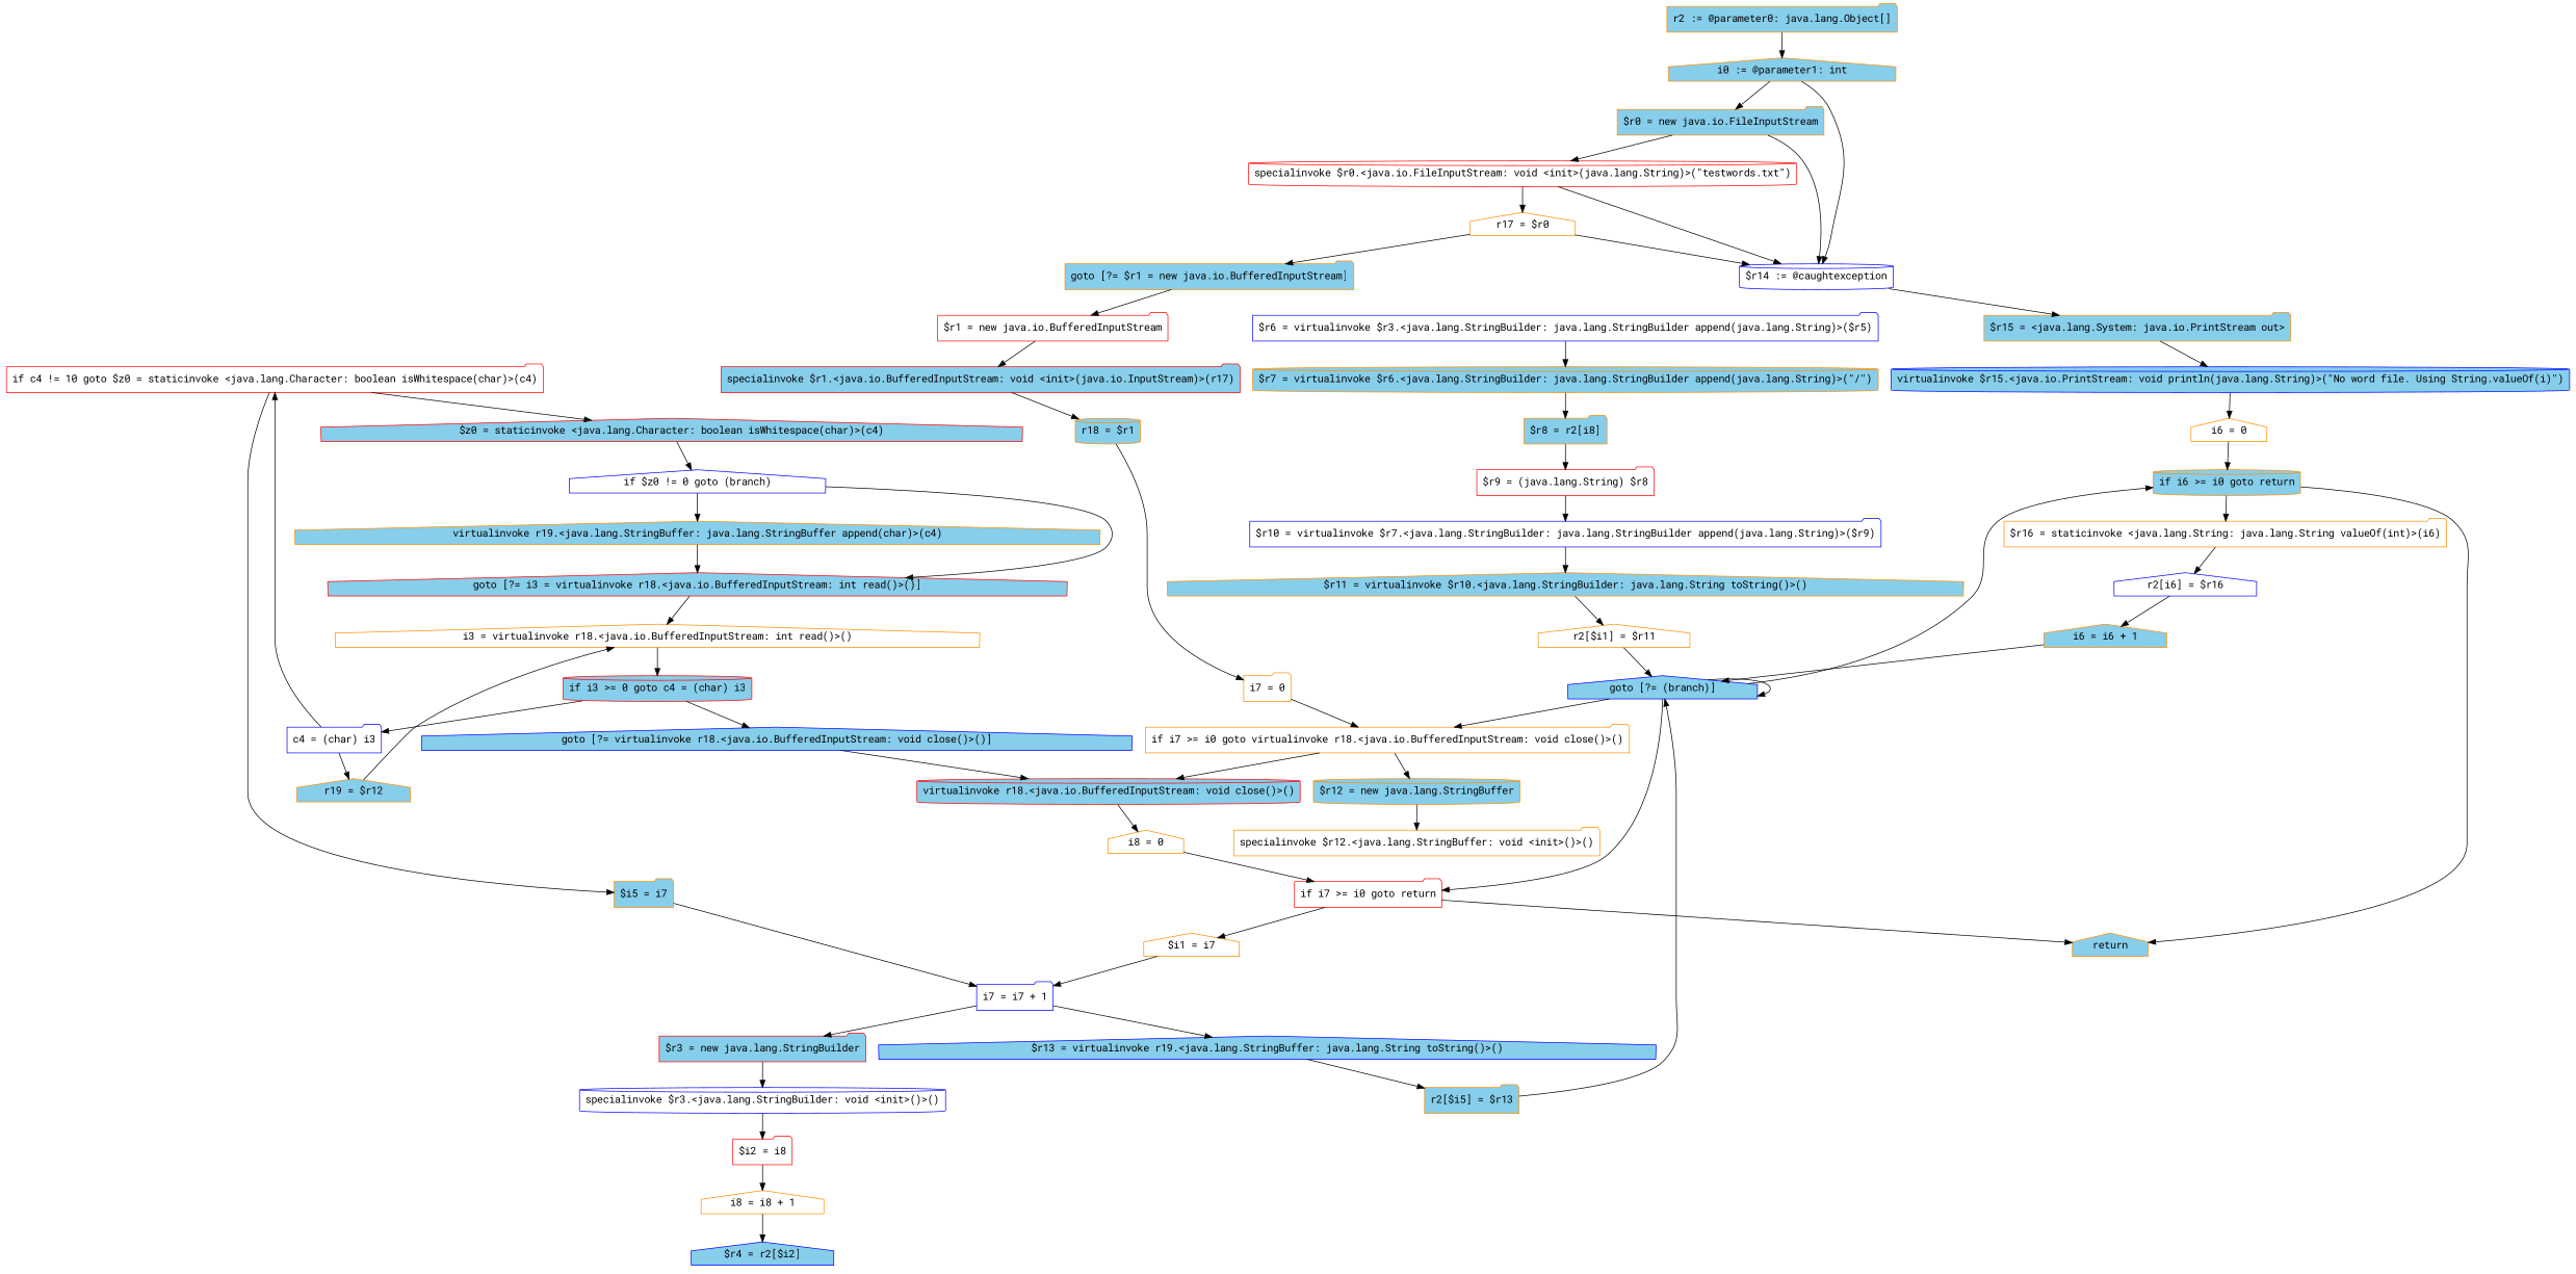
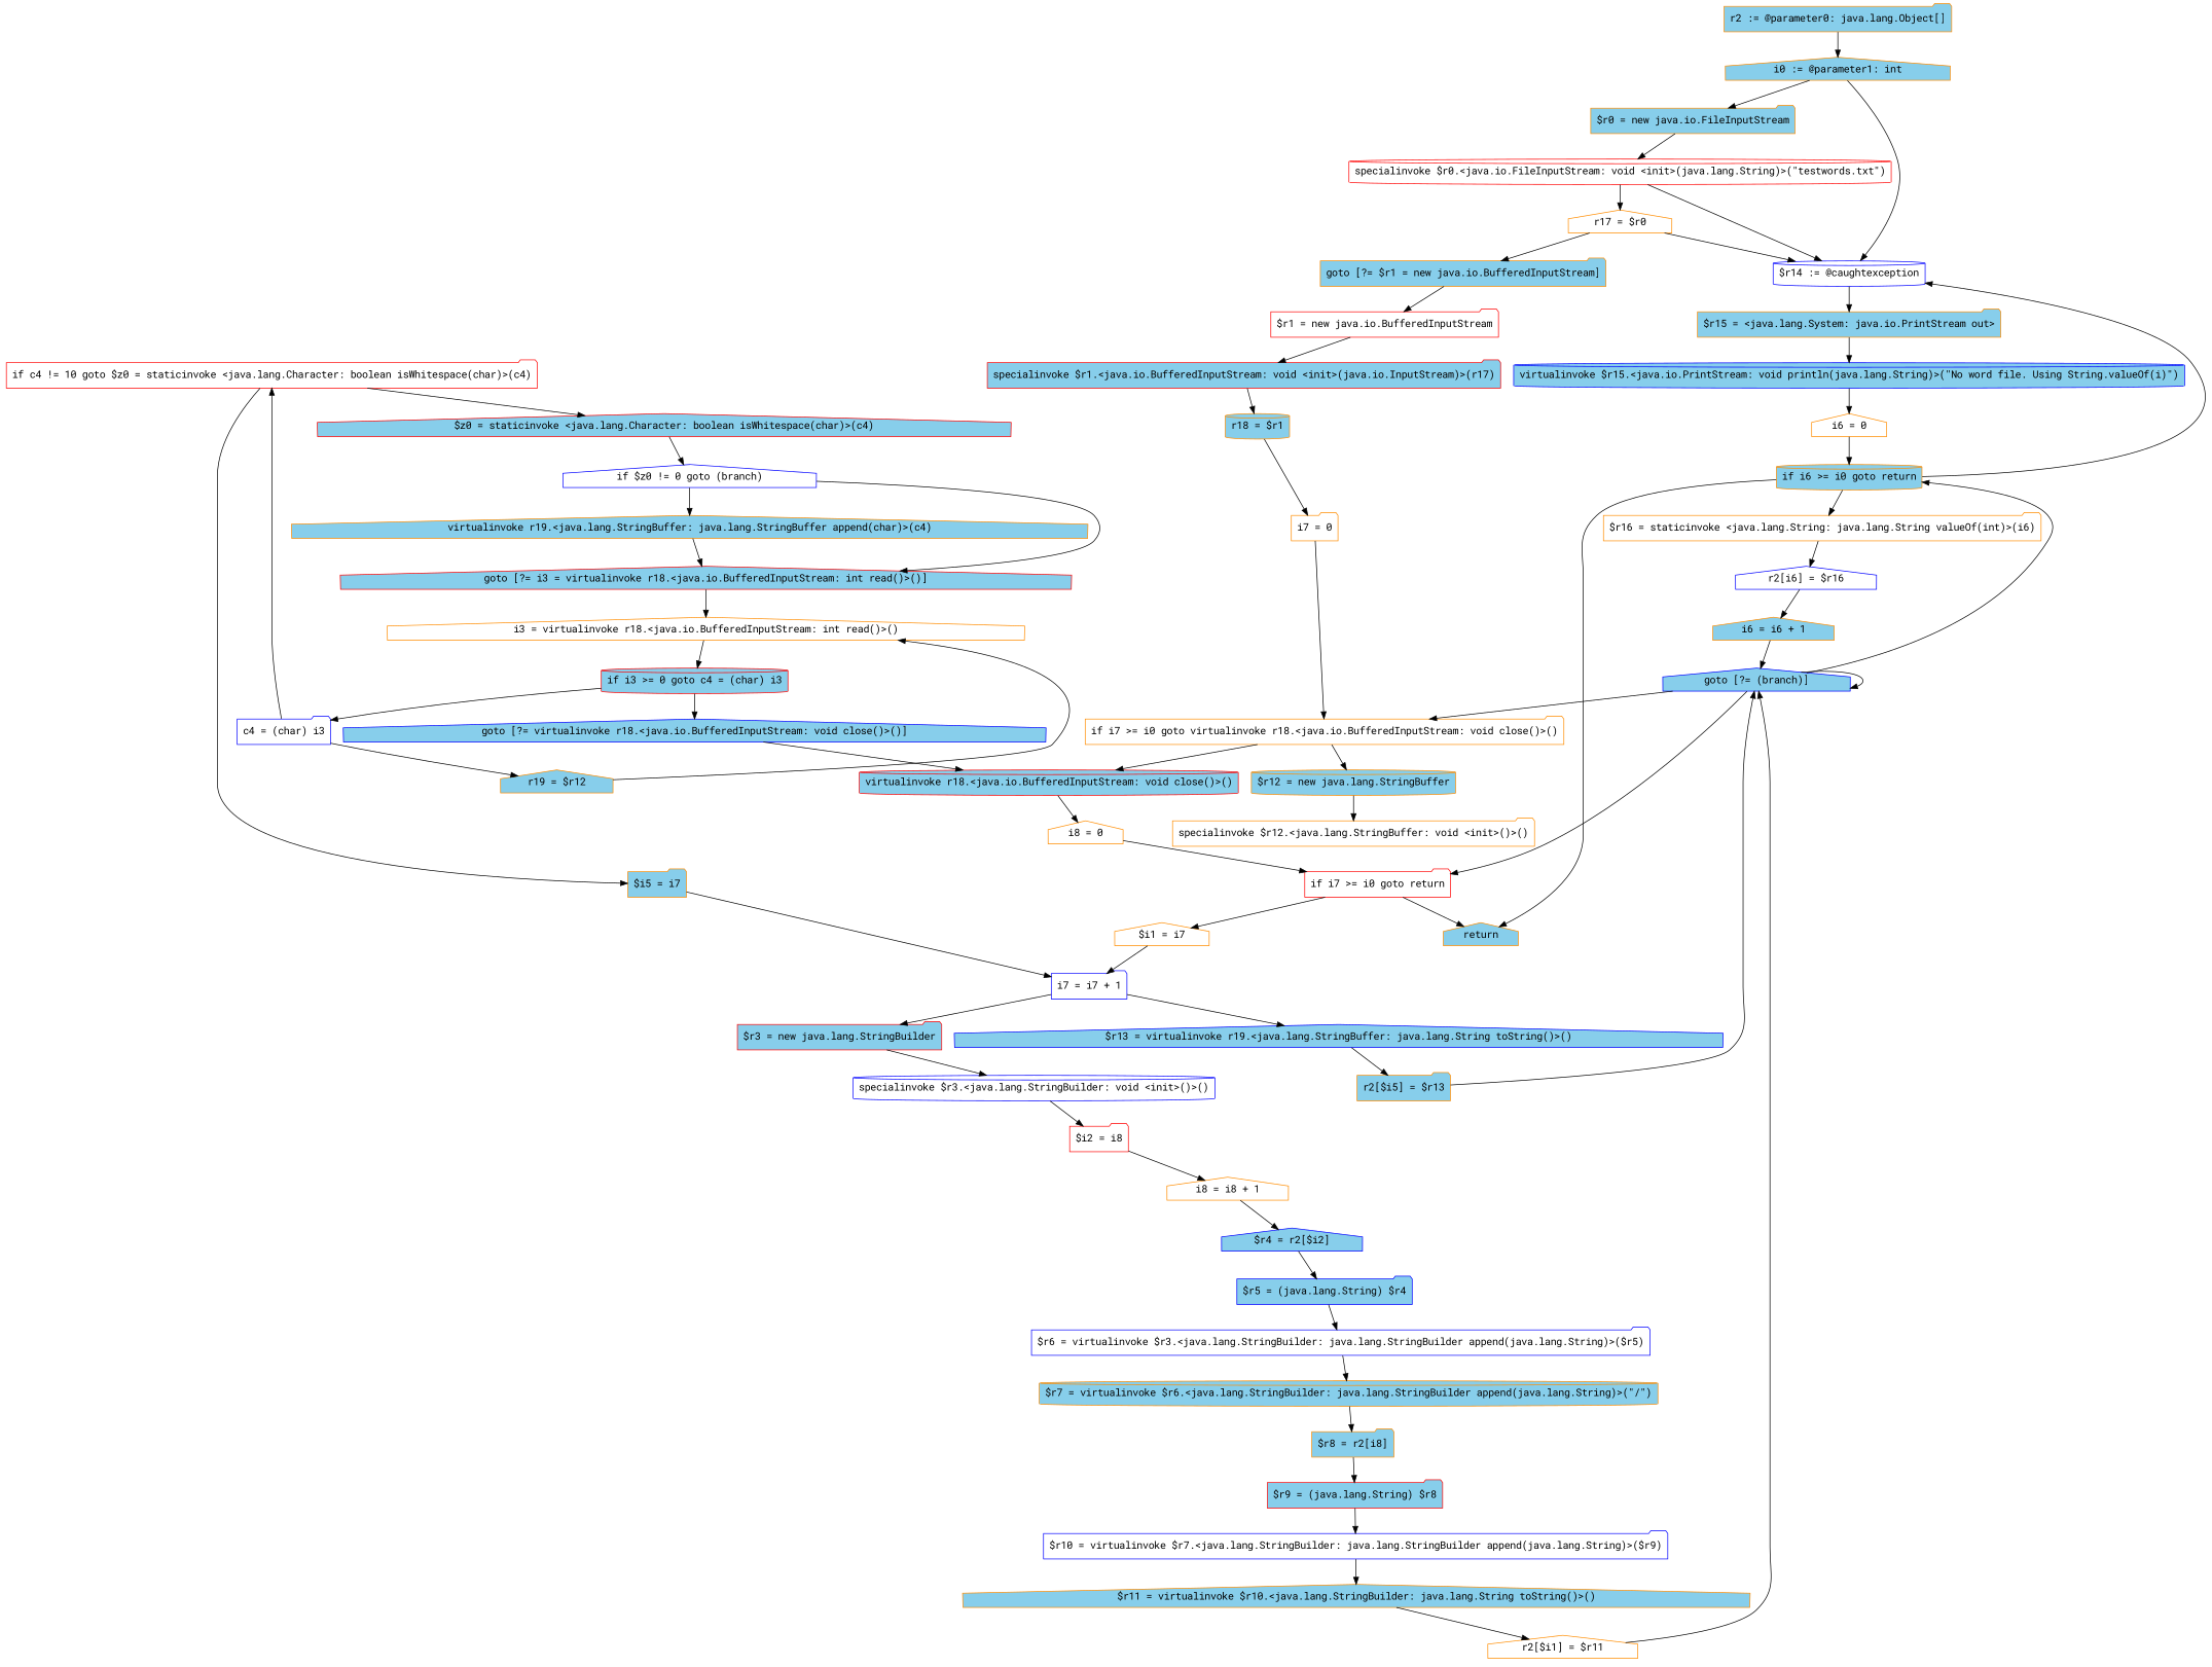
  digraph {
    fontname="Roboto Mono"
    node [color=darkorange fillcolor=skyblue fontname="Roboto Mono" shape=folder style=filled]
    edge [fontname="Roboto Mono"]
    "i0 := @parameter1: int" [shape=house]
    "r2 := @parameter0: java.lang.Object[]"
    "$r0 = new java.io.FileInputStream"
    "$r14 := @caughtexception" [color=blue fillcolor=white shape=cylinder]
    "specialinvoke $r0.<java.io.FileInputStream: void <init>(java.lang.String)>(\"testwords.txt\")" [color=red fillcolor=white shape=cylinder]
    "$r15 = <java.lang.System: java.io.PrintStream out>"
    "r17 = $r0" [fillcolor=white shape=house]
    "goto [?= $r1 = new java.io.BufferedInputStream]"
    "$r1 = new java.io.BufferedInputStream" [color=red fillcolor=white]
    "specialinvoke $r1.<java.io.BufferedInputStream: void <init>(java.io.InputStream)>(r17)" [color=red]
    "virtualinvoke $r15.<java.io.PrintStream: void println(java.lang.String)>(\"No word file. Using String.valueOf(i)\")" [color=blue shape=cylinder]
    "i6 = 0" [fillcolor=white shape=house]
    "if i6 >= i0 goto return" [shape=cylinder]
    "$r16 = staticinvoke <java.lang.String: java.lang.String valueOf(int)>(i6)" [fillcolor=white]
    return [shape=house]
    "r2[i6] = $r16" [color=blue fillcolor=white shape=house]
    "i6 = i6 + 1" [shape=house]
    "goto [?= (branch)]" [color=blue shape=house]
    "if i7 >= i0 goto virtualinvoke r18.<java.io.BufferedInputStream: void close()>()" [fillcolor=white]
    "if i7 >= i0 goto return" [color=red fillcolor=white]
    "$r12 = new java.lang.StringBuffer" [shape=cylinder]
    "virtualinvoke r18.<java.io.BufferedInputStream: void close()>()" [color=red shape=cylinder]
    "$i1 = i7" [fillcolor=white shape=house]
    "r18 = $r1" [shape=cylinder]
    "i7 = 0" [fillcolor=white]
    "specialinvoke $r12.<java.lang.StringBuffer: void <init>()>()" [fillcolor=white]
    "i8 = 0" [fillcolor=white shape=house]
    "r19 = $r12" [shape=house]
    "i3 = virtualinvoke r18.<java.io.BufferedInputStream: int read()>()" [fillcolor=white shape=house]
    "if i3 >= 0 goto c4 = (char) i3" [color=red shape=cylinder]
    "goto [?= virtualinvoke r18.<java.io.BufferedInputStream: void close()>()]" [color=blue shape=house]
    "c4 = (char) i3" [color=blue fillcolor=white]
    "if c4 != 10 goto $z0 = staticinvoke <java.lang.Character: boolean isWhitespace(char)>(c4)" [color=red fillcolor=white]
    "$i5 = i7"
    "$z0 = staticinvoke <java.lang.Character: boolean isWhitespace(char)>(c4)" [color=red shape=house]
    "i7 = i7 + 1" [color=blue fillcolor=white]
    "if $z0 != 0 goto (branch)" [color=blue fillcolor=white shape=house]
    "$r13 = virtualinvoke r19.<java.lang.StringBuffer: java.lang.String toString()>()" [color=blue shape=house]
    "$r3 = new java.lang.StringBuilder" [color=red]
    "r2[$i5] = $r13"
    "specialinvoke $r3.<java.lang.StringBuilder: void <init>()>()" [color=blue fillcolor=white shape=cylinder]
    "virtualinvoke r19.<java.lang.StringBuffer: java.lang.StringBuffer append(char)>(c4)" [shape=house]
    "goto [?= i3 = virtualinvoke r18.<java.io.BufferedInputStream: int read()>()]" [color=red shape=house]
    "$i2 = i8" [color=red fillcolor=white]
    "i8 = i8 + 1" [fillcolor=white shape=house]
    "$r4 = r2[$i2]" [color=blue shape=house]
+   "$r5 = (java.lang.String) $r4" [color=blue]
    "$r6 = virtualinvoke $r3.<java.lang.StringBuilder: java.lang.StringBuilder append(java.lang.String)>($r5)" [color=blue fillcolor=white]
    "$r7 = virtualinvoke $r6.<java.lang.StringBuilder: java.lang.StringBuilder append(java.lang.String)>(\"/\")" [shape=cylinder]
    "$r8 = r2[i8]"
-   "$r9 = (java.lang.String) $r8" [color=red fillcolor=white]
+   "$r9 = (java.lang.String) $r8" [color=red]
    "$r10 = virtualinvoke $r7.<java.lang.StringBuilder: java.lang.StringBuilder append(java.lang.String)>($r9)" [color=blue fillcolor=white]
    "$r11 = virtualinvoke $r10.<java.lang.StringBuilder: java.lang.String toString()>()" [shape=house]
    "r2[$i1] = $r11" [fillcolor=white shape=house]
    "i0 := @parameter1: int" -> "$r0 = new java.io.FileInputStream"
    "i0 := @parameter1: int" -> "$r14 := @caughtexception"
    "r2 := @parameter0: java.lang.Object[]" -> "i0 := @parameter1: int"
-   "$r0 = new java.io.FileInputStream" -> "$r14 := @caughtexception"
+   "if i6 >= i0 goto return" -> "$r14 := @caughtexception"
    "$r0 = new java.io.FileInputStream" -> "specialinvoke $r0.<java.io.FileInputStream: void <init>(java.lang.String)>(\"testwords.txt\")"
    "$r14 := @caughtexception" -> "$r15 = <java.lang.System: java.io.PrintStream out>"
    "specialinvoke $r0.<java.io.FileInputStream: void <init>(java.lang.String)>(\"testwords.txt\")" -> "$r14 := @caughtexception"
    "specialinvoke $r0.<java.io.FileInputStream: void <init>(java.lang.String)>(\"testwords.txt\")" -> "r17 = $r0"
    "$r15 = <java.lang.System: java.io.PrintStream out>" -> "virtualinvoke $r15.<java.io.PrintStream: void println(java.lang.String)>(\"No word file. Using String.valueOf(i)\")"
    "r17 = $r0" -> "$r14 := @caughtexception"
    "r17 = $r0" -> "goto [?= $r1 = new java.io.BufferedInputStream]"
    "goto [?= $r1 = new java.io.BufferedInputStream]" -> "$r1 = new java.io.BufferedInputStream"
    "$r1 = new java.io.BufferedInputStream" -> "specialinvoke $r1.<java.io.BufferedInputStream: void <init>(java.io.InputStream)>(r17)"
    "specialinvoke $r1.<java.io.BufferedInputStream: void <init>(java.io.InputStream)>(r17)" -> "r18 = $r1"
    "virtualinvoke $r15.<java.io.PrintStream: void println(java.lang.String)>(\"No word file. Using String.valueOf(i)\")" -> "i6 = 0"
    "i6 = 0" -> "if i6 >= i0 goto return"
    "if i6 >= i0 goto return" -> "$r16 = staticinvoke <java.lang.String: java.lang.String valueOf(int)>(i6)"
    "if i6 >= i0 goto return" -> return
    "$r16 = staticinvoke <java.lang.String: java.lang.String valueOf(int)>(i6)" -> "r2[i6] = $r16"
    "r2[i6] = $r16" -> "i6 = i6 + 1"
    "i6 = i6 + 1" -> "goto [?= (branch)]"
    "goto [?= (branch)]" -> "if i6 >= i0 goto return"
    "goto [?= (branch)]" -> "goto [?= (branch)]"
    "goto [?= (branch)]" -> "if i7 >= i0 goto virtualinvoke r18.<java.io.BufferedInputStream: void close()>()"
    "goto [?= (branch)]" -> "if i7 >= i0 goto return"
    "if i7 >= i0 goto virtualinvoke r18.<java.io.BufferedInputStream: void close()>()" -> "$r12 = new java.lang.StringBuffer"
    "if i7 >= i0 goto virtualinvoke r18.<java.io.BufferedInputStream: void close()>()" -> "virtualinvoke r18.<java.io.BufferedInputStream: void close()>()"
    "if i7 >= i0 goto return" -> return
    "if i7 >= i0 goto return" -> "$i1 = i7"
    "$r12 = new java.lang.StringBuffer" -> "specialinvoke $r12.<java.lang.StringBuffer: void <init>()>()"
    "virtualinvoke r18.<java.io.BufferedInputStream: void close()>()" -> "i8 = 0"
    "$i1 = i7" -> "i7 = i7 + 1"
    "r18 = $r1" -> "i7 = 0"
    "i7 = 0" -> "if i7 >= i0 goto virtualinvoke r18.<java.io.BufferedInputStream: void close()>()"
    "i8 = 0" -> "if i7 >= i0 goto return"
    "r19 = $r12" -> "i3 = virtualinvoke r18.<java.io.BufferedInputStream: int read()>()"
    "i3 = virtualinvoke r18.<java.io.BufferedInputStream: int read()>()" -> "if i3 >= 0 goto c4 = (char) i3"
    "if i3 >= 0 goto c4 = (char) i3" -> "goto [?= virtualinvoke r18.<java.io.BufferedInputStream: void close()>()]"
    "if i3 >= 0 goto c4 = (char) i3" -> "c4 = (char) i3"
    "goto [?= virtualinvoke r18.<java.io.BufferedInputStream: void close()>()]" -> "virtualinvoke r18.<java.io.BufferedInputStream: void close()>()"
    "c4 = (char) i3" -> "r19 = $r12"
    "c4 = (char) i3" -> "if c4 != 10 goto $z0 = staticinvoke <java.lang.Character: boolean isWhitespace(char)>(c4)"
    "if c4 != 10 goto $z0 = staticinvoke <java.lang.Character: boolean isWhitespace(char)>(c4)" -> "$i5 = i7"
    "if c4 != 10 goto $z0 = staticinvoke <java.lang.Character: boolean isWhitespace(char)>(c4)" -> "$z0 = staticinvoke <java.lang.Character: boolean isWhitespace(char)>(c4)"
    "$i5 = i7" -> "i7 = i7 + 1"
    "$z0 = staticinvoke <java.lang.Character: boolean isWhitespace(char)>(c4)" -> "if $z0 != 0 goto (branch)"
    "i7 = i7 + 1" -> "$r13 = virtualinvoke r19.<java.lang.StringBuffer: java.lang.String toString()>()"
    "i7 = i7 + 1" -> "$r3 = new java.lang.StringBuilder"
    "if $z0 != 0 goto (branch)" -> "virtualinvoke r19.<java.lang.StringBuffer: java.lang.StringBuffer append(char)>(c4)"
    "if $z0 != 0 goto (branch)" -> "goto [?= i3 = virtualinvoke r18.<java.io.BufferedInputStream: int read()>()]"
    "$r13 = virtualinvoke r19.<java.lang.StringBuffer: java.lang.String toString()>()" -> "r2[$i5] = $r13"
    "$r3 = new java.lang.StringBuilder" -> "specialinvoke $r3.<java.lang.StringBuilder: void <init>()>()"
    "r2[$i5] = $r13" -> "goto [?= (branch)]"
    "specialinvoke $r3.<java.lang.StringBuilder: void <init>()>()" -> "$i2 = i8"
    "virtualinvoke r19.<java.lang.StringBuffer: java.lang.StringBuffer append(char)>(c4)" -> "goto [?= i3 = virtualinvoke r18.<java.io.BufferedInputStream: int read()>()]"
    "goto [?= i3 = virtualinvoke r18.<java.io.BufferedInputStream: int read()>()]" -> "i3 = virtualinvoke r18.<java.io.BufferedInputStream: int read()>()"
    "$i2 = i8" -> "i8 = i8 + 1"
    "i8 = i8 + 1" -> "$r4 = r2[$i2]"
+   "$r4 = r2[$i2]" -> "$r5 = (java.lang.String) $r4"
+   "$r5 = (java.lang.String) $r4" -> "$r6 = virtualinvoke $r3.<java.lang.StringBuilder: java.lang.StringBuilder append(java.lang.String)>($r5)"
    "$r6 = virtualinvoke $r3.<java.lang.StringBuilder: java.lang.StringBuilder append(java.lang.String)>($r5)" -> "$r7 = virtualinvoke $r6.<java.lang.StringBuilder: java.lang.StringBuilder append(java.lang.String)>(\"/\")"
    "$r7 = virtualinvoke $r6.<java.lang.StringBuilder: java.lang.StringBuilder append(java.lang.String)>(\"/\")" -> "$r8 = r2[i8]"
    "$r8 = r2[i8]" -> "$r9 = (java.lang.String) $r8"
    "$r9 = (java.lang.String) $r8" -> "$r10 = virtualinvoke $r7.<java.lang.StringBuilder: java.lang.StringBuilder append(java.lang.String)>($r9)"
    "$r10 = virtualinvoke $r7.<java.lang.StringBuilder: java.lang.StringBuilder append(java.lang.String)>($r9)" -> "$r11 = virtualinvoke $r10.<java.lang.StringBuilder: java.lang.String toString()>()"
    "$r11 = virtualinvoke $r10.<java.lang.StringBuilder: java.lang.String toString()>()" -> "r2[$i1] = $r11"
    "r2[$i1] = $r11" -> "goto [?= (branch)]"
  }
